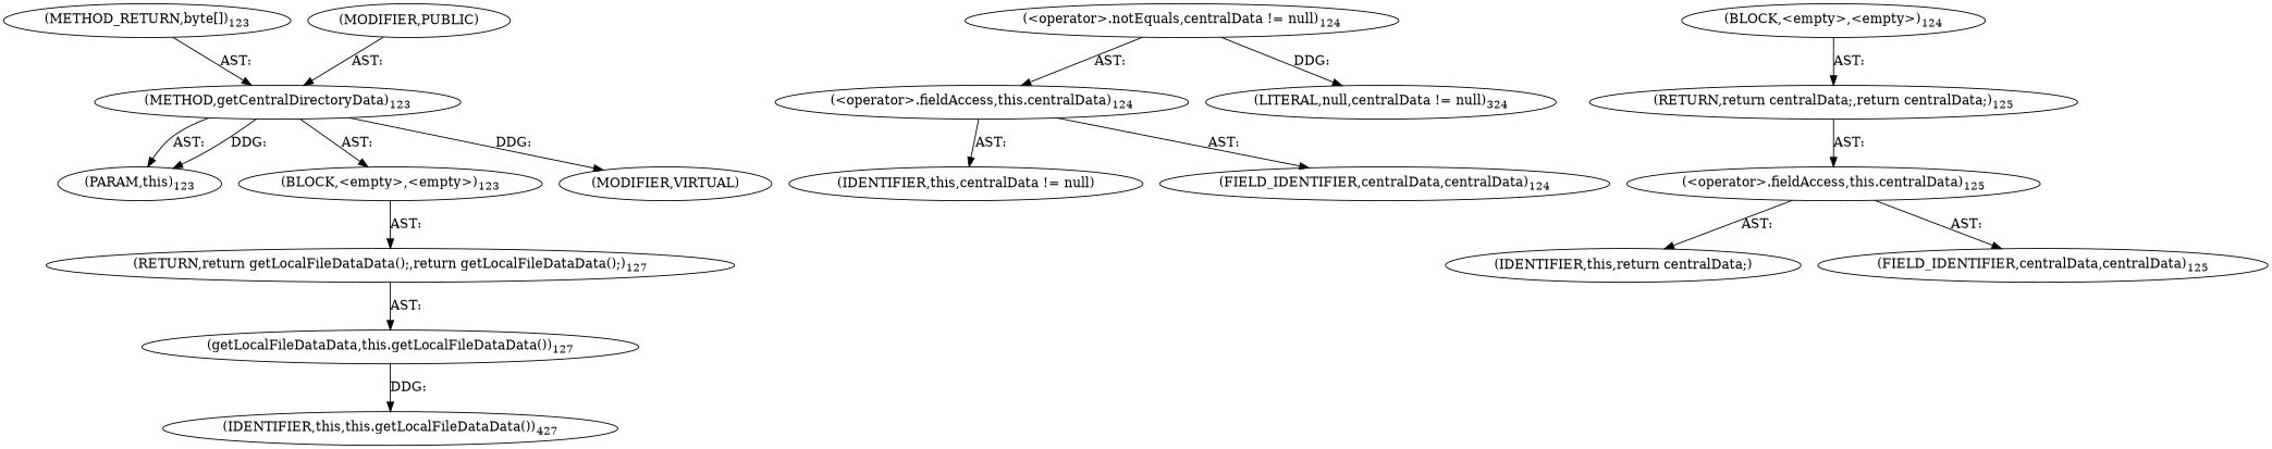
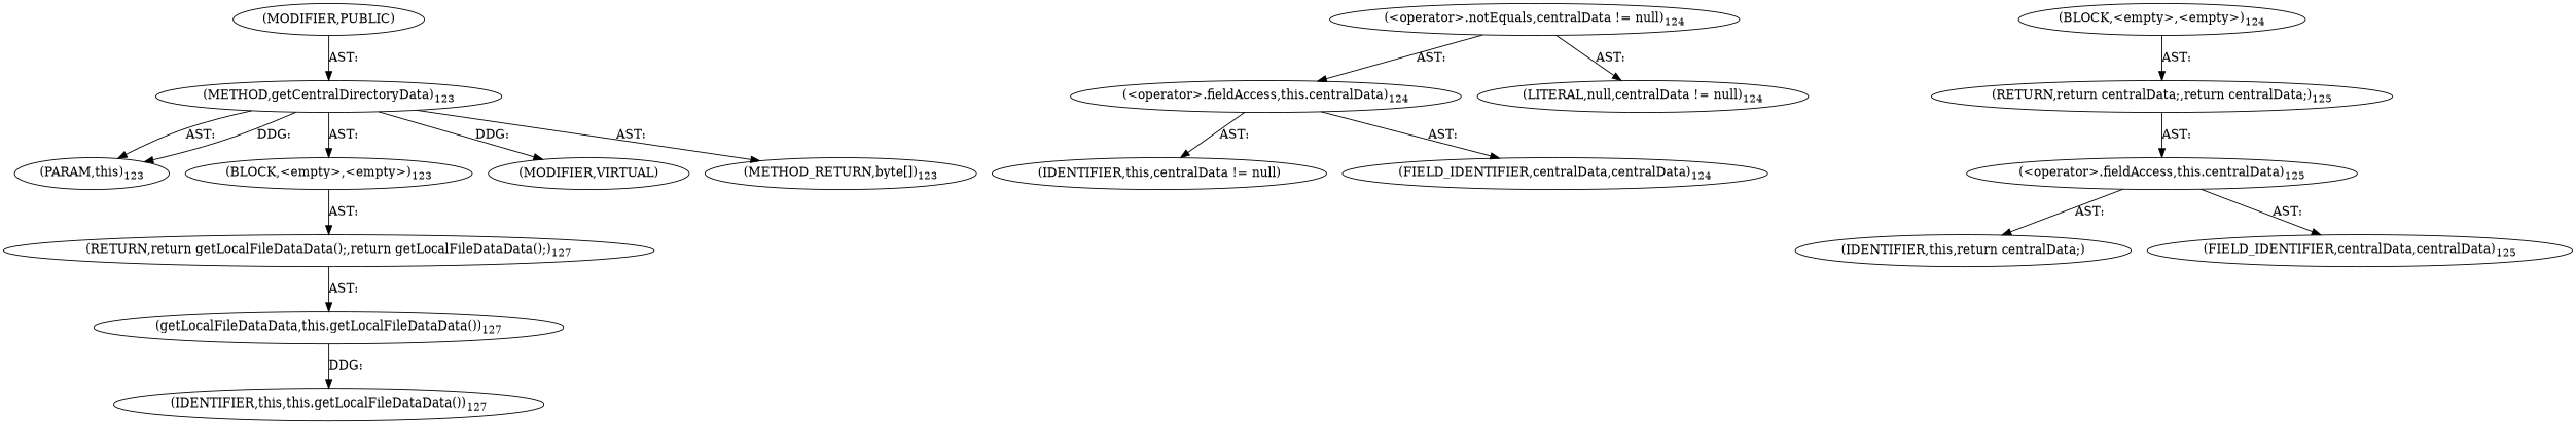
  digraph {
    n1 [label=<(METHOD,getCentralDirectoryData)<SUB>123</SUB>>]
    n2 [label=<(PARAM,this)<SUB>123</SUB>>]
    n3 [label=<(BLOCK,&lt;empty&gt;,&lt;empty&gt;)<SUB>123</SUB>>]
    n4 [label=<(MODIFIER,VIRTUAL)>]
    n5 [label=<(METHOD_RETURN,byte[])<SUB>123</SUB>>]
    n6 [label=<(RETURN,return getLocalFileDataData();,return getLocalFileDataData();)<SUB>127</SUB>>]
    n7 [label=<(MODIFIER,PUBLIC)>]
    n8 [label=<(getLocalFileDataData,this.getLocalFileDataData())<SUB>127</SUB>>]
    n9 [label=<(&lt;operator&gt;.notEquals,centralData != null)<SUB>124</SUB>>]
    n10 [label=<(&lt;operator&gt;.fieldAccess,this.centralData)<SUB>124</SUB>>]
-   n11 [label=<(LITERAL,null,centralData != null)<SUB>324</SUB>>]
+   n11 [label=<(LITERAL,null,centralData != null)<SUB>124</SUB>>]
    n12 [label=<(BLOCK,&lt;empty&gt;,&lt;empty&gt;)<SUB>124</SUB>>]
    n13 [label=<(RETURN,return centralData;,return centralData;)<SUB>125</SUB>>]
    n14 [label=<(IDENTIFIER,this,centralData != null)>]
    n15 [label=<(FIELD_IDENTIFIER,centralData,centralData)<SUB>124</SUB>>]
    n16 [label=<(&lt;operator&gt;.fieldAccess,this.centralData)<SUB>125</SUB>>]
    n17 [label=<(IDENTIFIER,this,return centralData;)>]
    n18 [label=<(FIELD_IDENTIFIER,centralData,centralData)<SUB>125</SUB>>]
-   n19 [label=<(IDENTIFIER,this,this.getLocalFileDataData())<SUB>427</SUB>>]
+   n19 [label=<(IDENTIFIER,this,this.getLocalFileDataData())<SUB>127</SUB>>]
    n1 -> n2 [label="AST: "]
    n1 -> n2 [label="DDG: "]
    n1 -> n3 [label="AST: "]
    n1 -> n4 [label="DDG: "]
-   n5 -> n1 [label="AST: "]
+   n1 -> n5 [label="AST: "]
    n3 -> n6 [label="AST: "]
    n6 -> n8 [label="AST: "]
    n7 -> n1 [label="AST: "]
    n8 -> n19 [label="DDG: "]
    n9 -> n10 [label="AST: "]
-   n9 -> n11 [label="DDG: "]
+   n9 -> n11 [label="AST: "]
    n10 -> n14 [label="AST: "]
    n10 -> n15 [label="AST: "]
    n12 -> n13 [label="AST: "]
    n13 -> n16 [label="AST: "]
    n16 -> n17 [label="AST: "]
    n16 -> n18 [label="AST: "]
  }
